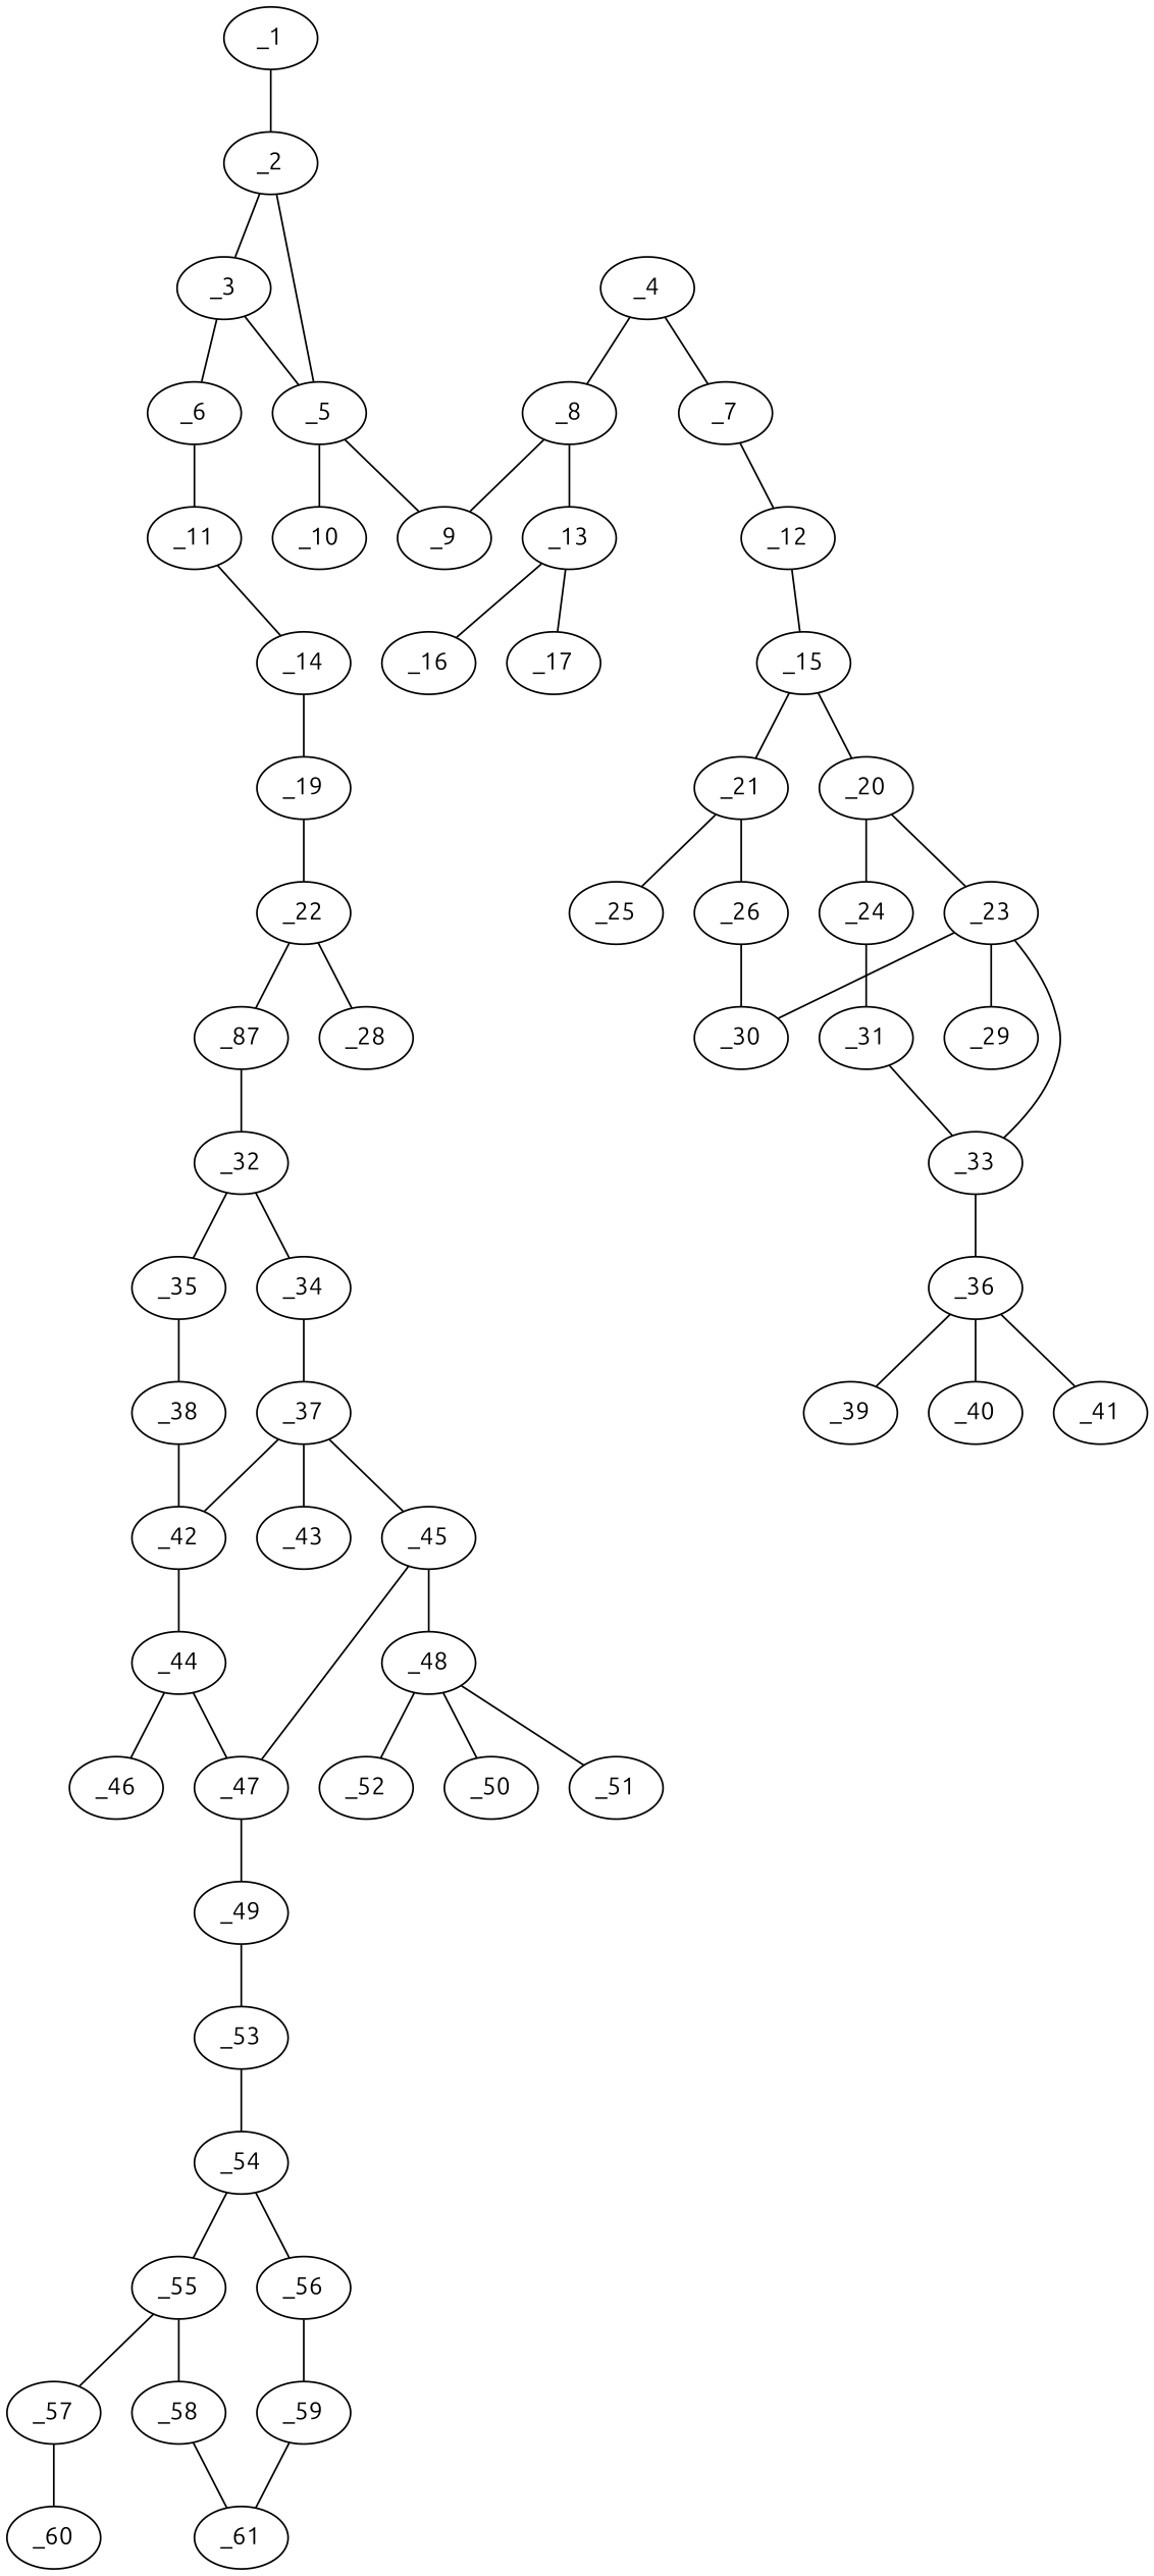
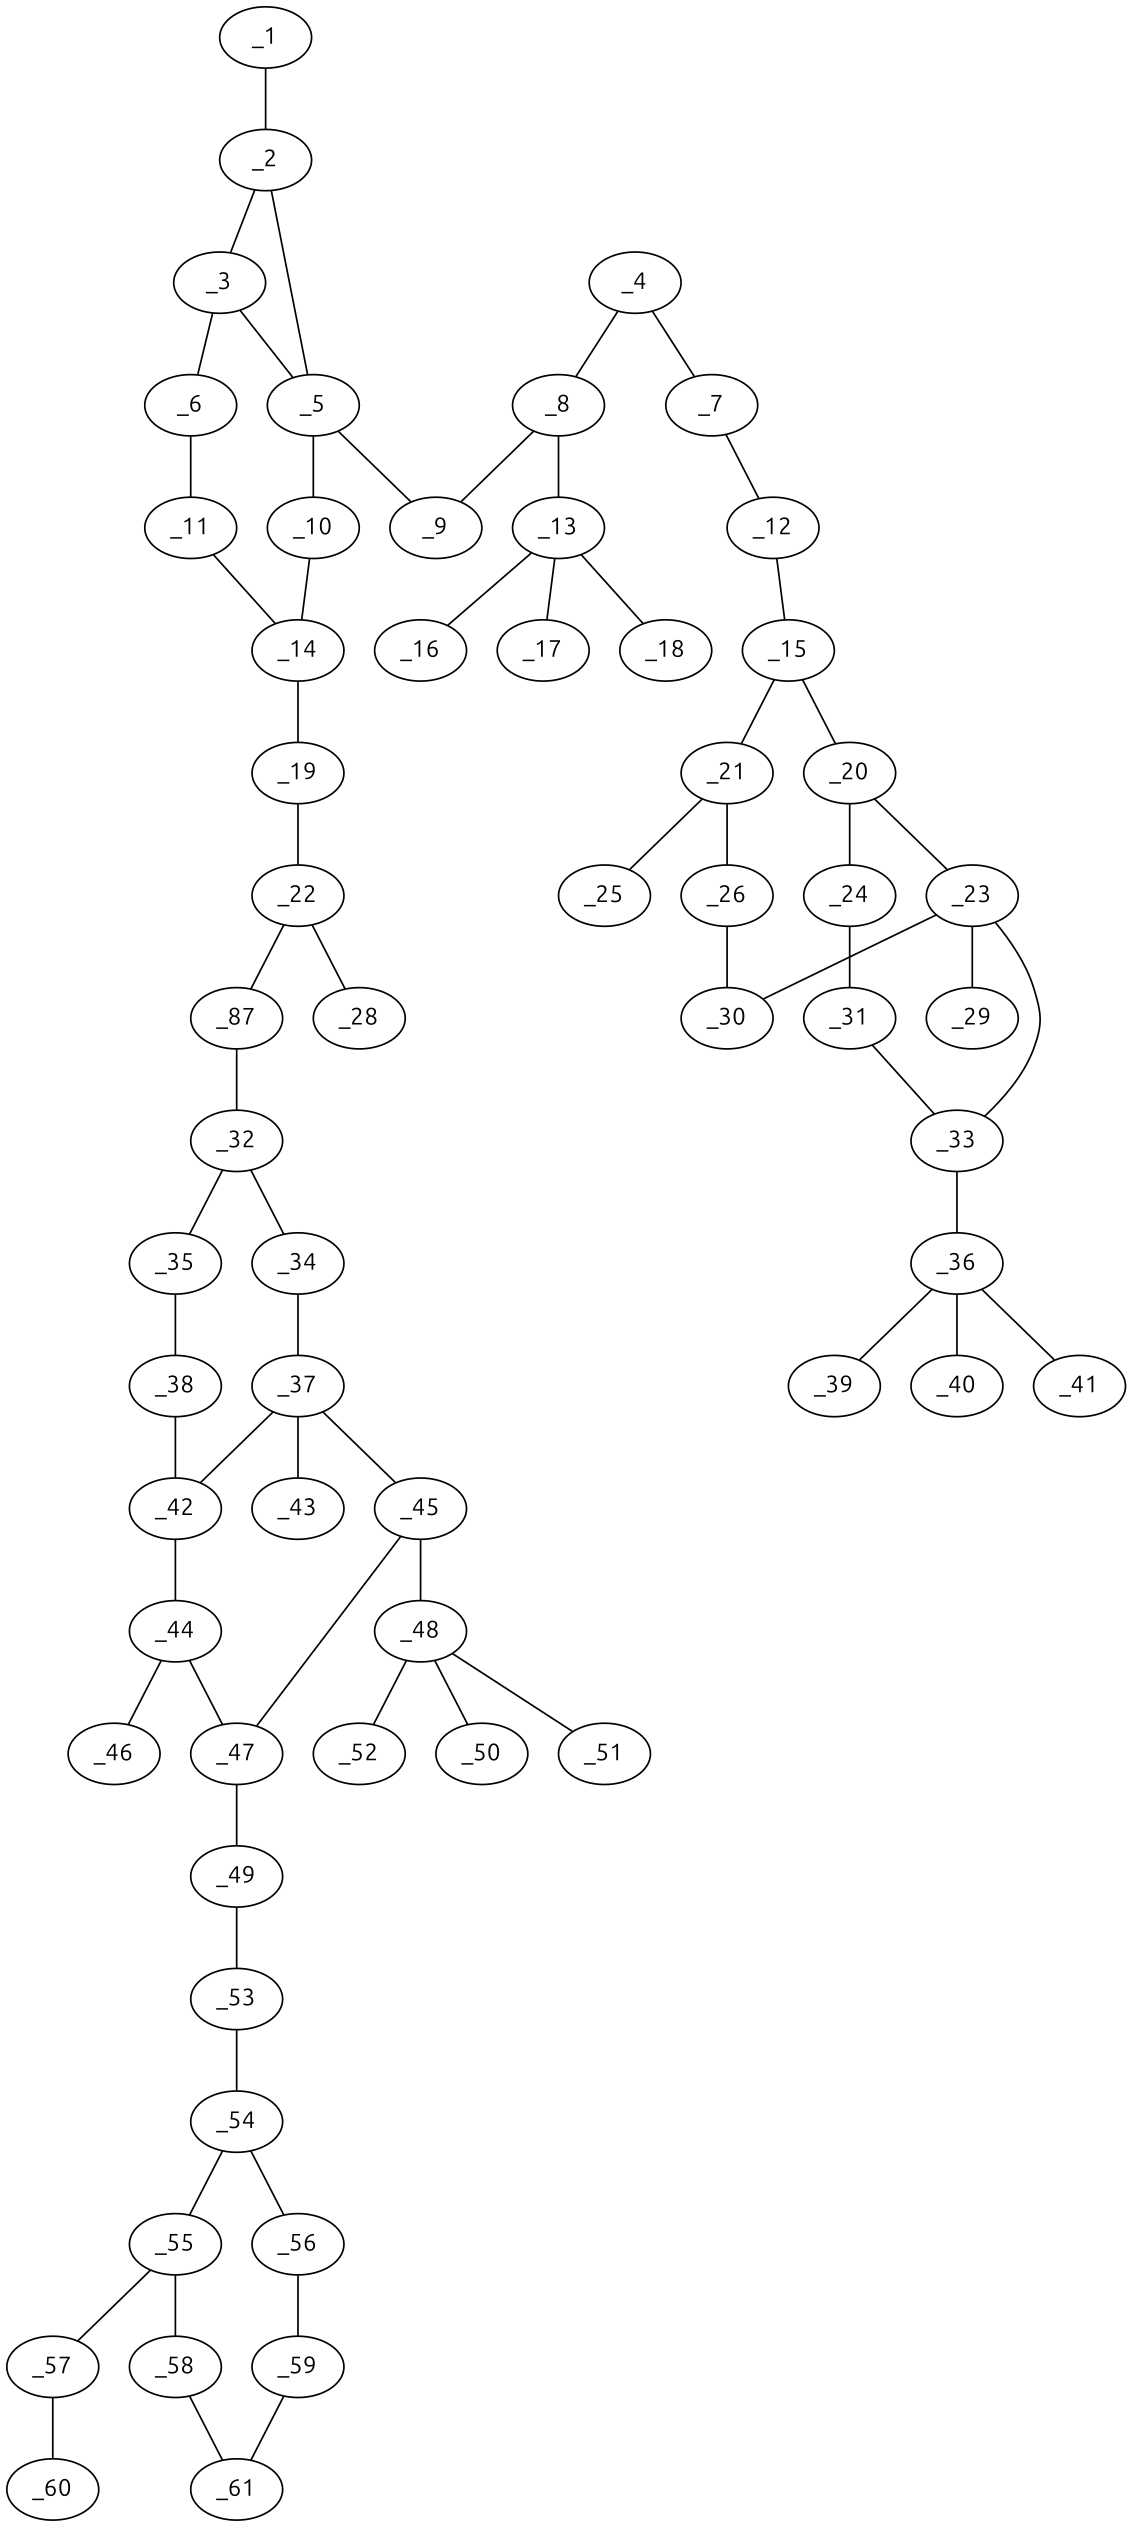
  graph {
    fontname=Ubuntu
    node [charge=0 chem=1 fontname=Ubuntu symbol="C  " x=4.5981 y=2.317]
    edge [fontname=Ubuntu valence=1]
    _1 [chem=2 symbol="O  " x=6.3301 y=0.817]
    _2 [x=6.3301 y=1.817]
    _3 [x=7.1962]
    _5 [x=7.1962 y=3.317]
    _6 [x=8.0622 y=1.817]
    _4 [x=5.4641]
    _7 [chem=4 symbol="N  " y=1.817]
    _8 [x=5.4641 y=3.317]
    _9 [x=6.3301 y=3.817]
    _10 [x=8.0622 y=3.817]
    _11 [x=8.9282]
    _12 [chem=4 symbol="N  " y=0.817]
    _13 [chem=5 symbol="S  " y=3.817]
    _14 [x=8.9282 y=3.317]
    _15 [x=3.7321 y=0.317]
    _16 [chem=2 symbol="O  " x=3.7321 y=4.317]
    _17 [chem=2 symbol="O  " x=4.0981 y=2.951]
+   _18 [chem=2 symbol="O  " x=5.0981 y=4.683]
    _19 [chem=4 symbol="N  " x=9.7942 y=3.817]
    _20 [x=3.7321 y=-0.683]
    _21 [x=2.866 y=0.817]
    _22 [x=10.6603 y=3.317]
    _23 [x=2.866 y=-1.183]
    _24 [y=-1.183]
    _25 [chem=4 symbol="N  " x=2.866 y=1.817]
    _26 [x=2 y=0.317]
    n27 [chem=4 label=_87 symbol="N  " x=11.5263 y=3.817]
    _28 [chem=2 symbol="O  " x=10.6603]
    _29 [x=2.866 y=-2.183]
    _30 [x=2 y=-0.683]
    _33 [x=3.732 y=-2.683]
    _31 [y=-2.183]
    _32 [x=12.3923 y=3.317]
    _34 [x=13.2583 y=3.817]
    _35 [x=12.3923]
    _36 [chem=5 symbol="S  " x=3.732 y=-3.683]
    _37 [x=14.1244 y=3.317]
    _38 [x=13.2583 y=1.817]
    _39 [chem=2 symbol="O  " x=3.732 y=-4.683]
    _40 [chem=2 symbol="O  " x=4.732 y=-3.683]
    _41 [chem=2 symbol="O  " x=2.732 y=-3.683]
    _42 [x=14.1244]
    _43 [x=14.9904 y=3.8169]
    _45 [x=15.8564 y=3.3169]
    _44 [x=14.9904 y=1.8169]
    _46 [chem=2 symbol="O  " x=14.9904 y=0.8169]
    _47 [x=15.8564 y=2.3169]
    _48 [chem=5 symbol="S  " x=16.7224 y=3.8169]
    _49 [chem=4 symbol="N  " x=16.7224 y=1.8169]
    _50 [chem=2 symbol="O  " x=17.5885 y=4.3169]
    _51 [chem=2 symbol="O  " x=17.2224 y=2.9509]
    _52 [chem=2 symbol="O  " x=16.2225 y=4.683]
    _53 [chem=4 symbol="N  " x=16.7224 y=0.8169]
    _54 [x=17.5885 y=0.3169]
    _55 [x=18.4545 y=0.8169]
    _56 [x=17.5885 y=-0.6831]
    _57 [chem=2 symbol="O  " x=18.4545 y=1.8169]
    _58 [x=19.3205 y=0.3169]
    _59 [x=18.4545 y=-1.1831]
    _60 [x=19.3205 y=2.3169]
    _61 [x=19.3205 y=-0.6831]
    _1 -- _2
    _2 -- _3 [valence=2]
    _2 -- _5
    _3 -- _5
    _3 -- _6
    _5 -- _9 [valence=2]
    _5 -- _10
    _6 -- _11 [valence=2]
    _4 -- _7
    _4 -- _8 [valence=2]
    _7 -- _12 [valence=2]
    _8 -- _9
    _8 -- _13
+   _10 -- _14 [valence=2]
    _11 -- _14
    _12 -- _15
    _13 -- _16 [valence=2]
    _13 -- _17 [valence=2]
+   _13 -- _18
    _14 -- _19
    _15 -- _20 [valence=2]
    _15 -- _21
    _19 -- _22
    _20 -- _23
    _20 -- _24
    _21 -- _25
    _21 -- _26 [valence=2]
    _22 -- n27
    _22 -- _28 [valence=2]
    _23 -- _29
    _23 -- _30 [valence=2]
    _23 -- _33 [valence=2]
    _24 -- _31 [valence=2]
    _26 -- _30
    n27 -- _32
    _33 -- _36
    _31 -- _33
    _32 -- _34 [valence=2]
    _32 -- _35
    _34 -- _37
    _35 -- _38 [valence=2]
    _36 -- _39 [valence=2]
    _36 -- _40 [valence=2]
    _36 -- _41
    _37 -- _42 [valence=2]
    _37 -- _43
    _37 -- _45 [valence=2]
    _38 -- _42
    _42 -- _44
    _45 -- _47
    _45 -- _48
    _44 -- _46
    _44 -- _47 [valence=2]
    _47 -- _49
    _48 -- _50 [valence=2]
    _48 -- _51 [valence=2]
    _48 -- _52
    _49 -- _53 [valence=2]
    _53 -- _54
    _54 -- _55 [valence=2]
    _54 -- _56
    _55 -- _57
    _55 -- _58
    _56 -- _59 [valence=2]
    _57 -- _60
    _58 -- _61 [valence=2]
    _59 -- _61
  }
